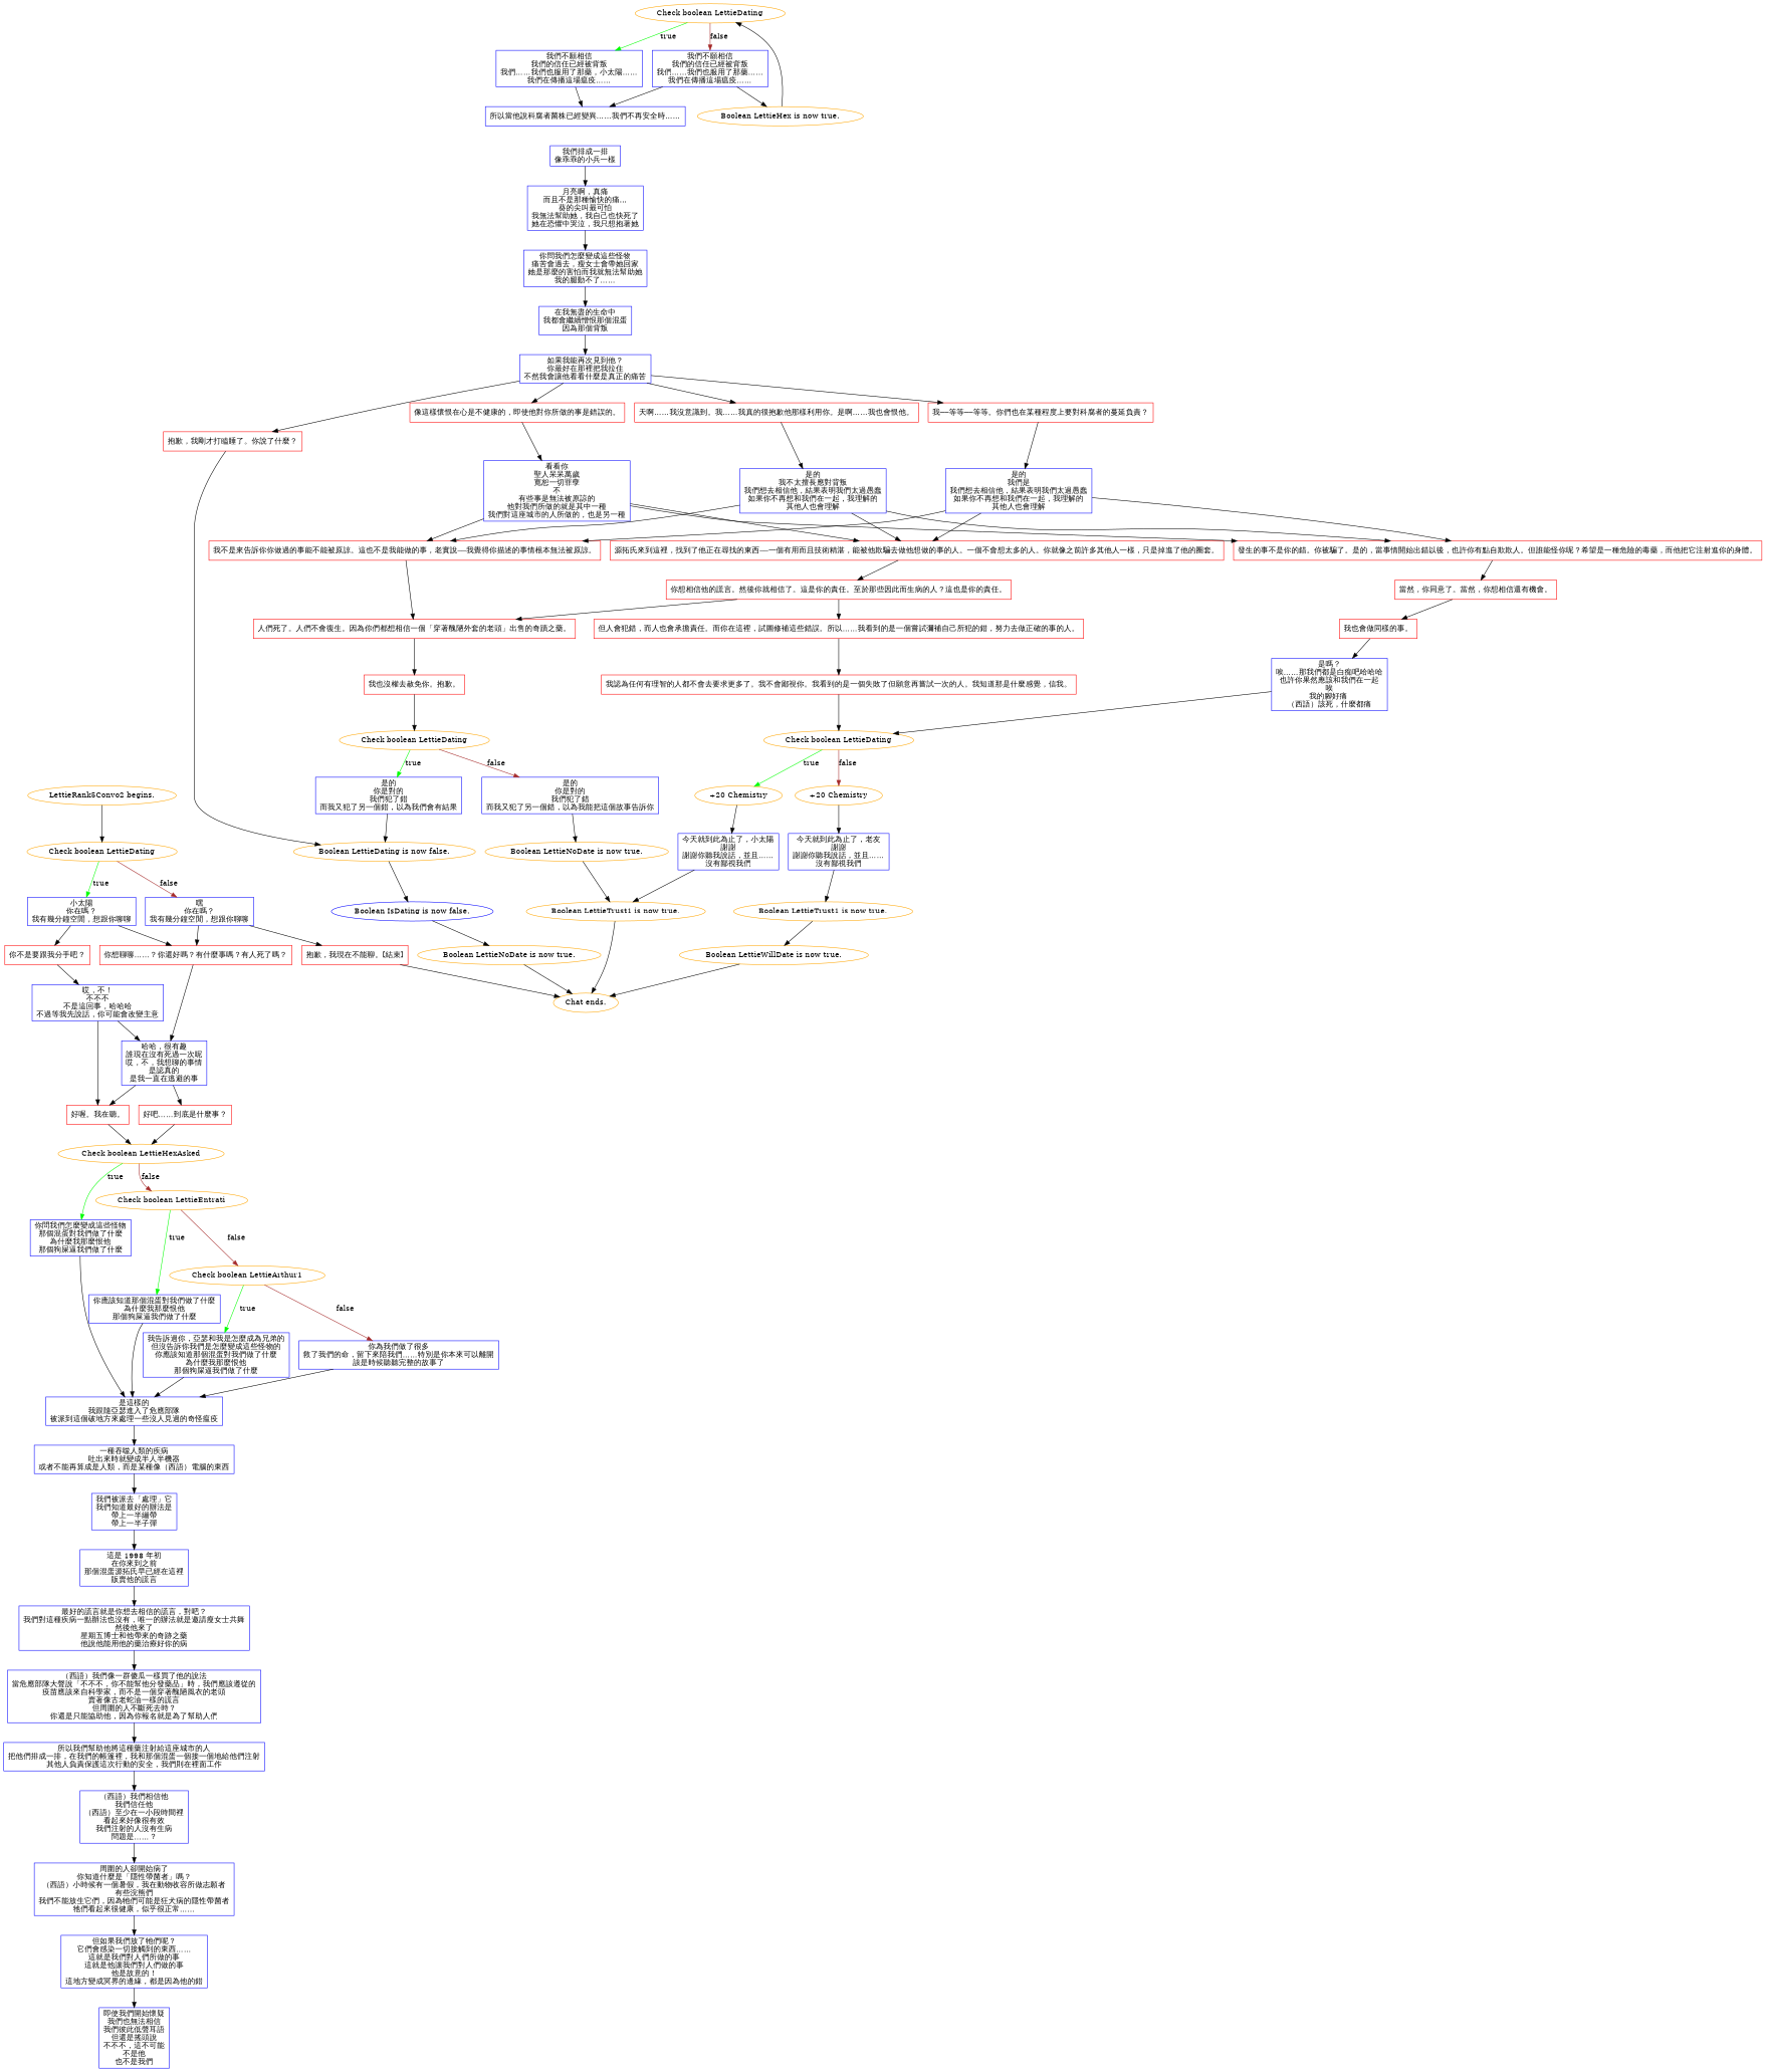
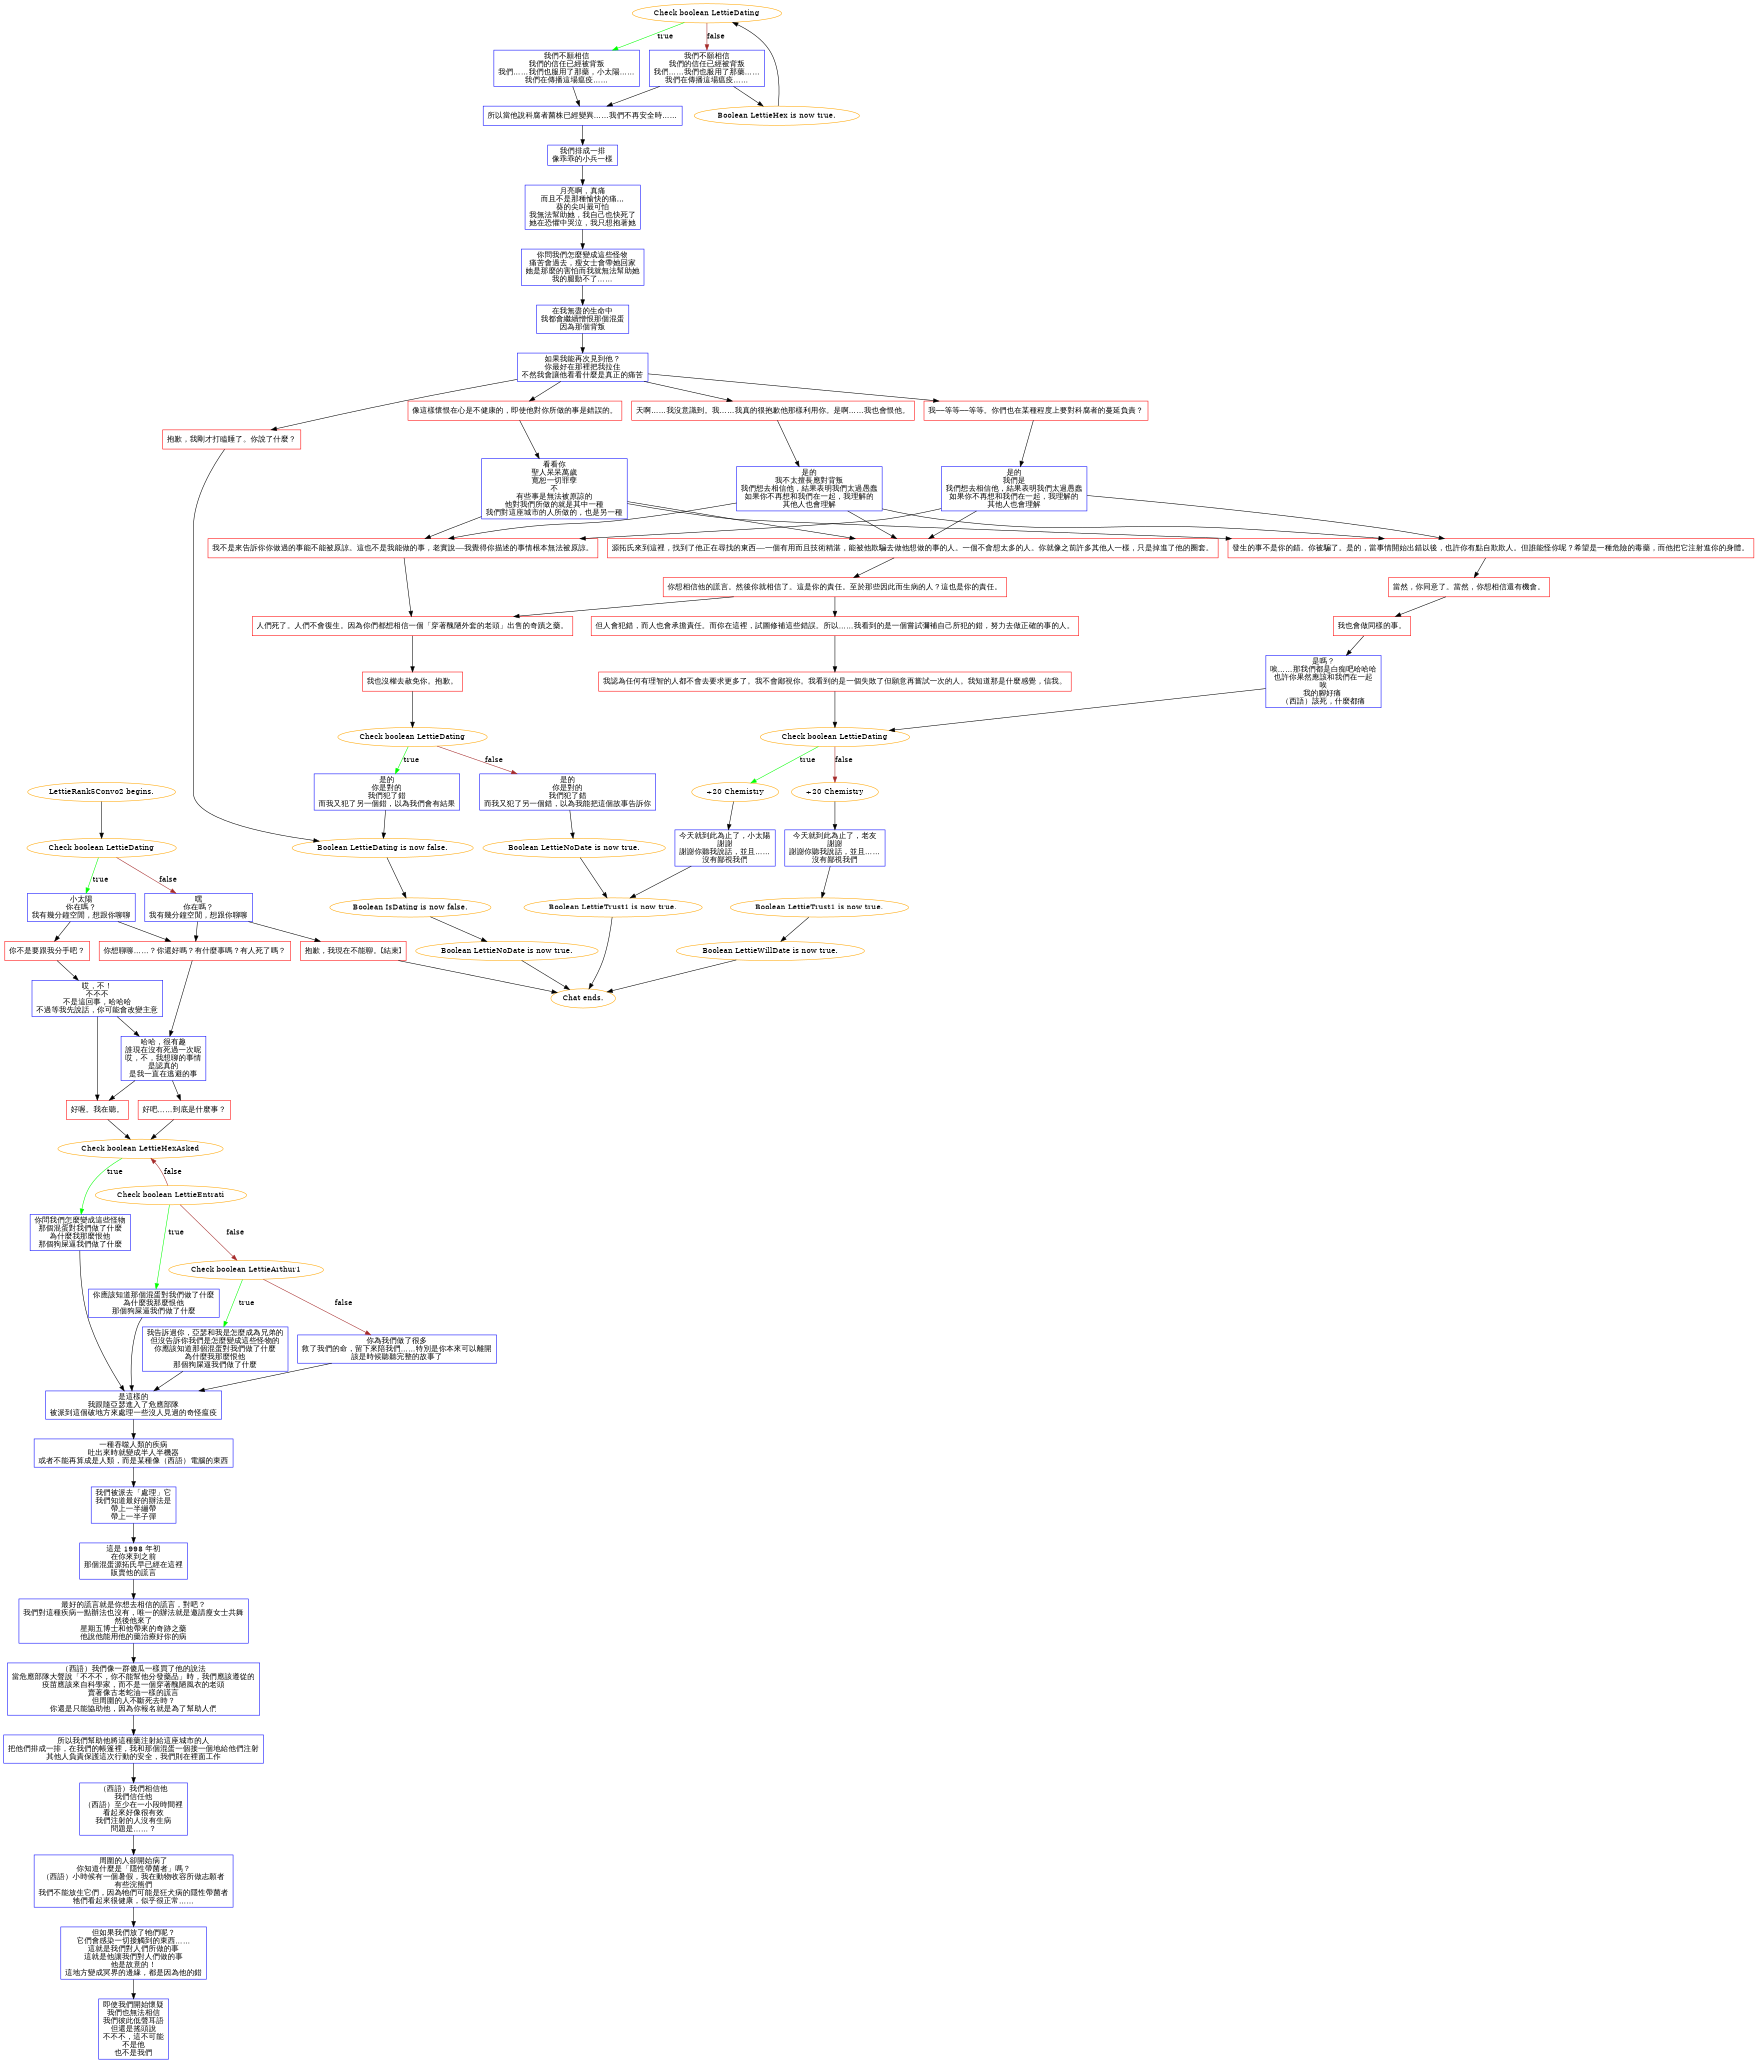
  digraph {
    node [color=blue shape=box]
    "LettieRank5Convo2 begins." [color=orange shape=""]
    n2 [color=orange label="Check boolean LettieDating" shape=""]
    n3 [label="小太陽\n你在嗎？\n我有幾分鐘空閒，想跟你聊聊"]
    n4 [label="嘿\n你在嗎？\n我有幾分鐘空閒，想跟你聊聊"]
    n5 [color=red label="你不是要跟我分手吧？"]
    n6 [color=red label="你想聊聊……？你還好嗎？有什麼事嗎？有人死了嗎？"]
    n7 [color=red label="抱歉，我現在不能聊。[結束]"]
    n8 [label="哎，不！\n不不不\n不是這回事，哈哈哈\n不過等我先說話，你可能會改變主意"]
    n9 [label="哈哈，很有趣\n誰現在沒有死過一次呢\n哎，不，我想聊的事情\n是認真的\n是我一直在逃避的事"]
    "Chat ends." [color=orange shape=""]
    n11 [color=red label="好喔。我在聽。"]
    n12 [color=red label="好吧……到底是什麼事？"]
    n13 [color=orange label="Check boolean LettieHexAsked" shape=""]
    n14 [label="你問我們怎麼變成這些怪物\n那個混蛋對我們做了什麼\n為什麼我那麼恨他\n那個狗屎逼我們做了什麼"]
    n15 [color=orange label="Check boolean LettieEntrati" shape=""]
    n16 [label="是這樣的\n我跟隨亞瑟進入了危應部隊\n被派到這個破地方來處理一些沒人見過的奇怪瘟疫"]
    n17 [label="你應該知道那個混蛋對我們做了什麼\n為什麼我那麼恨他\n那個狗屎逼我們做了什麼"]
    n18 [color=orange label="Check boolean LettieArthur1" shape=""]
    n19 [label="一種吞噬人類的疾病\n吐出來時就變成半人半機器\n或者不能再算成是人類，而是某種像（西語）電腦的東西"]
    n20 [label="我告訴過你，亞瑟和我是怎麼成為兄弟的\n但沒告訴你我們是怎麼變成這些怪物的\n你應該知道那個混蛋對我們做了什麼\n為什麼我那麼恨他\n那個狗屎逼我們做了什麼"]
    n21 [label="你為我們做了很多\n救了我們的命，留下來陪我們……特別是你本來可以離開\n該是時候聽聽完整的故事了"]
    n22 [label="我們被派去「處理」它\n我們知道最好的辦法是\n帶上一半繃帶\n帶上一半子彈"]
    n23 [label="這是 1998 年初\n在你來到之前\n那個混蛋源拓氏早已經在這裡\n販賣他的謊言"]
    n24 [label="最好的謊言就是你想去相信的謊言，對吧？\n我們對這種疾病一點辦法也沒有，唯一的辦法就是邀請瘦女士共舞\n然後他來了\n星期五博士和他帶來的奇跡之藥\n他說他能用他的藥治療好你的病"]
    n25 [label="（西語）我們像一群傻瓜一樣買了他的說法\n當危應部隊大聲說「不不不，你不能幫他分發藥品」時，我們應該遵從的\n疫苗應該來自科學家，而不是一個穿著醜陋風衣的老頭\n賣著像古老蛇油一樣的謊言\n但周圍的人不斷死去時？\n你還是只能協助他，因為你報名就是為了幫助人們"]
    n26 [label="所以我們幫助他將這種藥注射給這座城市的人\n把他們排成一排，在我們的帳篷裡，我和那個混蛋一個接一個地給他們注射\n其他人負責保護這次行動的安全，我們則在裡面工作"]
    n27 [label="（西語）我們相信他\n我們信任他\n（西語）至少在一小段時間裡\n看起來好像很有效\n我們注射的人沒有生病\n問題是……？"]
    n28 [label="周圍的人卻開始病了\n你知道什麼是「隱性帶菌者」嗎？\n（西語）小時候有一個暑假，我在動物收容所做志願者\n有些浣熊們\n我們不能放生它們，因為牠們可能是狂犬病的隱性帶菌者\n牠們看起來很健康，似乎很正常……"]
    n29 [label="但如果我們放了牠們呢？\n它們會感染一切接觸到的東西……\n這就是我們對人們所做的事\n這就是他讓我們對人們做的事\n他是故意的！\n這地方變成冥界的邊緣，都是因為他的錯"]
    n30 [label="即使我們開始懷疑\n我們也無法相信\n我們彼此低聲耳語\n但還是搖頭說\n不不不，這不可能\n不是他\n也不是我們"]
    n31 [color=orange label="Boolean LettieHex is now true." shape=""]
    n32 [color=orange label="Check boolean LettieDating" shape=""]
    n33 [label="我們不願相信\n我們的信任已經被背叛\n我們……我們也服用了那藥，小太陽……\n我們在傳播這場瘟疫……"]
    n34 [label="我們不願相信\n我們的信任已經被背叛\n我們……我們也服用了那藥……\n我們在傳播這場瘟疫……"]
    n35 [label="所以當他說科腐者菌株已經變異……我們不再安全時……"]
    n36 [label="我們排成一排\n像乖乖的小兵一樣"]
    n37 [label="月亮啊，真痛\n而且不是那種愉快的痛...\n葵的尖叫最可怕\n我無法幫助她，我自己也快死了\n她在恐懼中哭泣，我只想抱著她"]
    n38 [label="你問我們怎麼變成這些怪物\n痛苦會過去，瘦女士會帶她回家\n她是那麼的害怕而我就無法幫助她\n我的腿動不了……"]
    n39 [label="在我無盡的生命中\n我都會繼續憎恨那個混蛋\n因為那個背叛"]
    n40 [label="如果我能再次見到他？\n你最好在那裡把我拉住\n不然我會讓他看看什麼是真正的痛苦"]
    n41 [color=red label="像這樣懷恨在心是不健康的，即使他對你所做的事是錯誤的。"]
    n42 [color=red label="天啊……我沒意識到。我……我真的很抱歉他那樣利用你。是啊……我也會恨他。"]
    n43 [color=red label="我──等等──等等。你們也在某種程度上要對科腐者的蔓延負責？"]
    n44 [color=red label="抱歉，我剛才打瞌睡了。你說了什麼？"]
    n45 [label="看看你\n聖人呆呆萬歲\n寬恕一切罪孽\n不\n有些事是無法被原諒的\n他對我們所做的就是其中一種\n我們對這座城市的人所做的，也是另一種"]
    n46 [label="是的\n我不太擅長應對背叛\n我們想去相信他，結果表明我們太過愚蠢\n如果你不再想和我們在一起，我理解的\n其他人也會理解"]
    n47 [label="是的\n我們是\n我們想去相信他，結果表明我們太過愚蠢\n如果你不再想和我們在一起，我理解的\n其他人也會理解"]
    n48 [color=orange label="Boolean LettieDating is now false." shape=""]
    n49 [color=red label="我不是來告訴你你做過的事能不能被原諒。這也不是我能做的事，老實說──我覺得你描述的事情根本無法被原諒。"]
    n50 [color=red label="源拓氏來到這裡，找到了他正在尋找的東西──一個有用而且技術精湛，能被他欺騙去做他想做的事的人。一個不會想太多的人。你就像之前許多其他人一樣，只是掉進了他的圈套。"]
    n51 [color=red label="發生的事不是你的錯。你被騙了。是的，當事情開始出錯以後，也許你有點自欺欺人。但誰能怪你呢？希望是一種危險的毒藥，而他把它注射進你的身體。"]
-   n52 [label="Boolean IsDating is now false." shape=""]
+   n52 [color=orange label="Boolean IsDating is now false." shape=""]
    n53 [color=red label="人們死了。人們不會復生。因為你們都想相信一個「穿著醜陋外套的老頭」出售的奇蹟之藥。"]
    n54 [color=red label="你想相信他的謊言。然後你就相信了。這是你的責任。至於那些因此而生病的人？這也是你的責任。"]
    n55 [color=red label="當然，你同意了。當然，你想相信還有機會。"]
    n56 [color=orange label="Boolean LettieNoDate is now true." shape=""]
    n57 [color=red label="我也沒權去赦免你。抱歉。"]
    n58 [color=red label="但人會犯錯，而人也會承擔責任。而你在這裡，試圖修補這些錯誤。所以……我看到的是一個嘗試彌補自己所犯的錯，努力去做正確的事的人。"]
    n59 [color=red label="我也會做同樣的事。"]
    n60 [color=orange label="Check boolean LettieDating" shape=""]
    n61 [color=red label="我認為任何有理智的人都不會去要求更多了。我不會鄙視你。我看到的是一個失敗了但願意再嘗試一次的人。我知道那是什麼感覺，信我。"]
    n62 [label="是嗎？\n唉……那我們都是白痴吧哈哈哈\n也許你果然應該和我們在一起\n唉\n我的腳好痛 \n（西語）該死，什麼都痛"]
    n63 [label="是的\n你是對的\n我們犯了錯\n而我又犯了另一個錯，以為我們會有結果"]
    n64 [label="是的\n你是對的\n我們犯了錯\n而我又犯了另一個錯，以為我能把這個故事告訴你"]
    n65 [color=orange label="Check boolean LettieDating" shape=""]
    n66 [color=orange label="Boolean LettieNoDate is now true." shape=""]
    n67 [color=orange label="+20 Chemistry" shape=""]
    n68 [color=orange label="+20 Chemistry" shape=""]
    n69 [color=orange label="Boolean LettieTrust1 is now true." shape=""]
    n70 [label="今天就到此為止了，小太陽\n謝謝\n謝謝你聽我說話，並且……\n沒有鄙視我們"]
    n71 [label="今天就到此為止了，老友\n謝謝\n謝謝你聽我說話，並且……\n沒有鄙視我們"]
    n72 [color=orange label="Boolean LettieTrust1 is now true." shape=""]
    n73 [color=orange label="Boolean LettieWillDate is now true." shape=""]
    "LettieRank5Convo2 begins." -> n2
    n2 -> n3 [color=green label=true]
    n2 -> n4 [color=brown label=false]
    n3 -> n5
    n3 -> n6
    n4 -> n6
    n4 -> n7
    n5 -> n8
    n6 -> n9
    n7 -> "Chat ends."
    n8 -> n9
    n8 -> n11
    n9 -> n11
    n9 -> n12
    n11 -> n13
    n12 -> n13
    n13 -> n14 [color=green label=true]
-   n13 -> n15 [color=brown label=false]
+   n15 -> n13 [color=brown label=false]
    n14 -> n16
    n15 -> n17 [color=green label=true]
    n15 -> n18 [color=brown label=false]
    n16 -> n19
    n17 -> n16
    n18 -> n20 [color=green label=true]
    n18 -> n21 [color=brown label=false]
    n19 -> n22
    n20 -> n16
    n21 -> n16
    n22 -> n23
    n23 -> n24
    n24 -> n25
    n25 -> n26
    n26 -> n27
    n27 -> n28
    n28 -> n29
    n29 -> n30
    n31 -> n32
    n32 -> n33 [color=green label=true]
    n32 -> n34 [color=brown label=false]
    n33 -> n35
    n34 -> n31
    n34 -> n35
+   n35 -> n36
    n36 -> n37
    n37 -> n38
    n38 -> n39
    n39 -> n40
    n40 -> n41
    n40 -> n42
    n40 -> n43
    n40 -> n44
    n41 -> n45
    n42 -> n46
    n43 -> n47
    n44 -> n48
    n45 -> n49
    n45 -> n50
    n45 -> n51
    n46 -> n49
    n46 -> n50
    n46 -> n51
    n47 -> n49
    n47 -> n50
    n47 -> n51
    n48 -> n52
    n49 -> n53
    n50 -> n54
    n51 -> n55
    n52 -> n56
    n53 -> n57
    n54 -> n53
    n54 -> n58
    n55 -> n59
    n56 -> "Chat ends."
    n57 -> n60
    n58 -> n61
    n59 -> n62
    n60 -> n63 [color=green label=true]
    n60 -> n64 [color=brown label=false]
    n61 -> n65
    n62 -> n65
    n63 -> n48
    n64 -> n66
    n65 -> n67 [color=green label=true]
    n65 -> n68 [color=brown label=false]
    n66 -> n69
    n67 -> n70
    n68 -> n71
    n69 -> "Chat ends."
    n70 -> n69
    n71 -> n72
    n72 -> n73
    n73 -> "Chat ends."
  }
